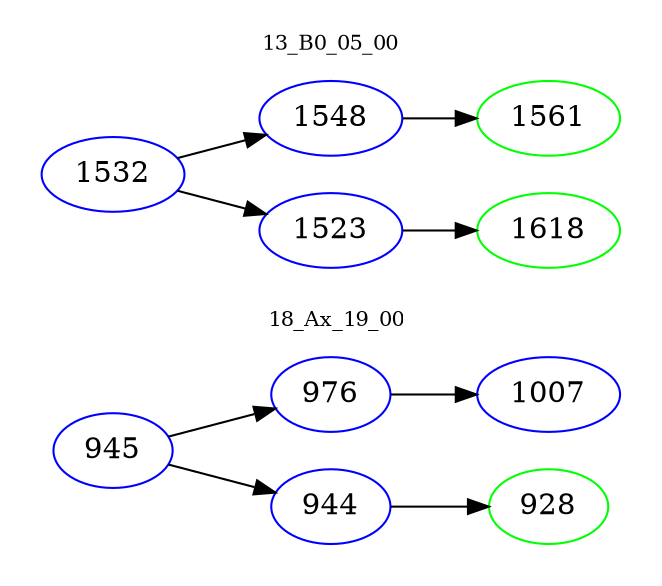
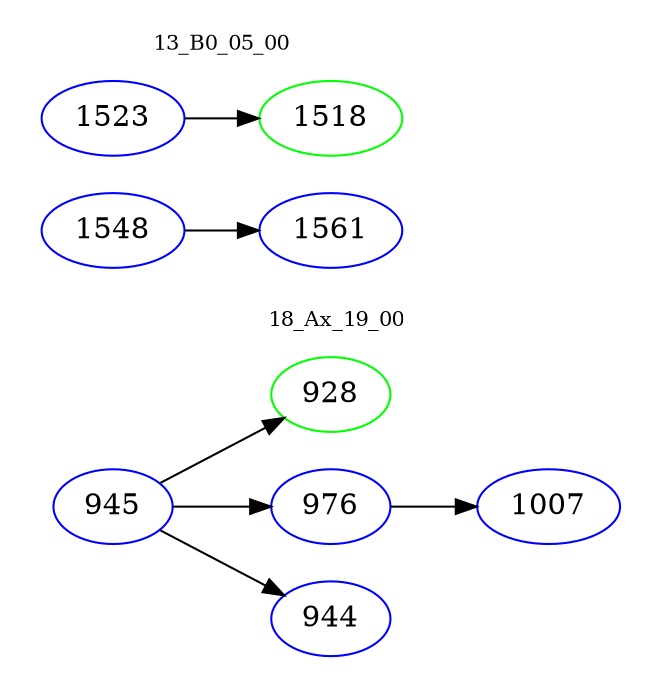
  digraph {
    rankdir=LR
    node [color=blue]
    edge [color=black]
    n1 [label=945]
    n2 [label=944]
    n3 [label=976]
    n4 [color=green label=928]
    n5 [label=1007]
-   n6 [label=1532]
    n7 [label=1523]
    n8 [label=1548]
-   n9 [color=green label=1618]
-   n10 [color=green label=1561]
+   n9 [color=green label=1518]
+   n10 [label=1561]
    subgraph cluster_1 {
      color=white
      fontsize=10
      label="18_Ax_19_00"
      n1
      n2
      n3
      n4
      n5
    }
    subgraph cluster_2 {
      color=white
      fontsize=10
      label="13_B0_05_00"
-     n6
      n7
      n8
      n9
      n10
    }
    n1 -> n2
    n1 -> n3
-   n2 -> n4
+   n1 -> n4
    n3 -> n5
-   n6 -> n7
-   n6 -> n8
    n7 -> n9
    n8 -> n10
  }
